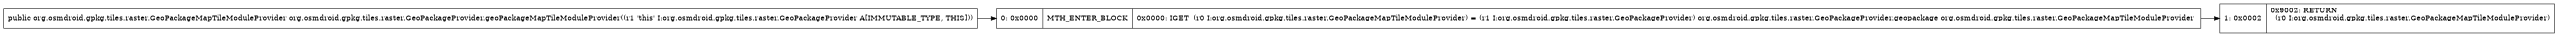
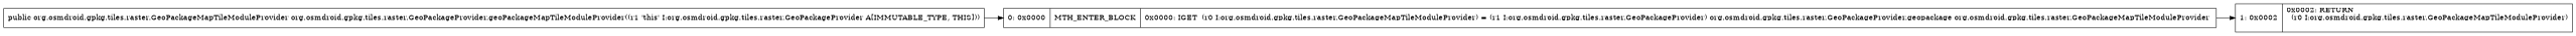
  digraph {
    rankdir=LR
    node [shape=record]
    n1 [label="{0\:\ 0x0000|MTH_ENTER_BLOCK\l|0x0000: IGET  (r0 I:org.osmdroid.gpkg.tiles.raster.GeoPackageMapTileModuleProvider) = (r1 I:org.osmdroid.gpkg.tiles.raster.GeoPackageProvider) org.osmdroid.gpkg.tiles.raster.GeoPackageProvider.geopackage org.osmdroid.gpkg.tiles.raster.GeoPackageMapTileModuleProvider \l}"]
-   n2 [label="{1\:\ 0x0002|0x9002: RETURN  \l  (r0 I:org.osmdroid.gpkg.tiles.raster.GeoPackageMapTileModuleProvider)\l \l}"]
+   n2 [label="{1\:\ 0x0002|0x0002: RETURN  \l  (r0 I:org.osmdroid.gpkg.tiles.raster.GeoPackageMapTileModuleProvider)\l \l}"]
    n3 [label="{public org.osmdroid.gpkg.tiles.raster.GeoPackageMapTileModuleProvider org.osmdroid.gpkg.tiles.raster.GeoPackageProvider.geoPackageMapTileModuleProvider((r1 'this' I:org.osmdroid.gpkg.tiles.raster.GeoPackageProvider A[IMMUTABLE_TYPE, THIS])) }"]
    n1 -> n2
    n3 -> n1
  }
